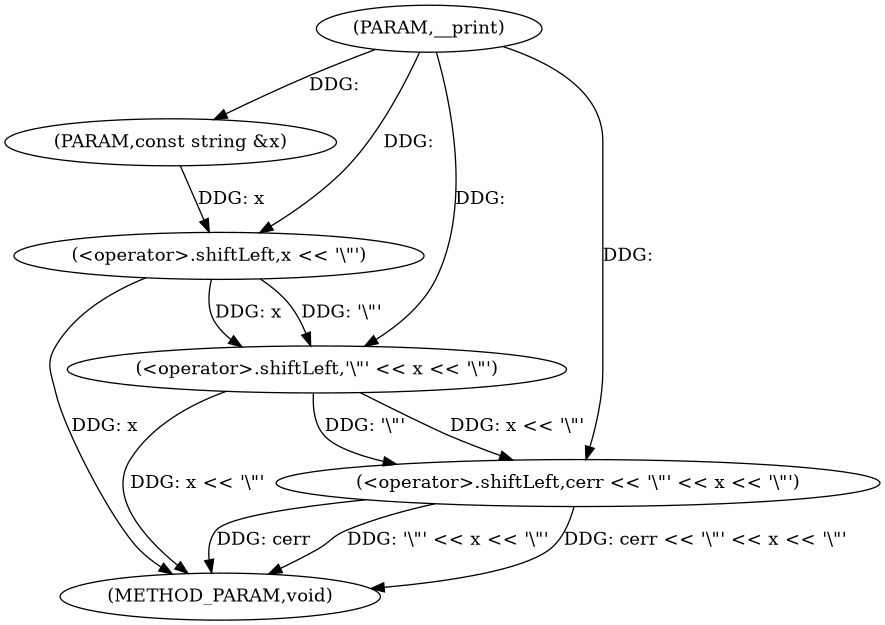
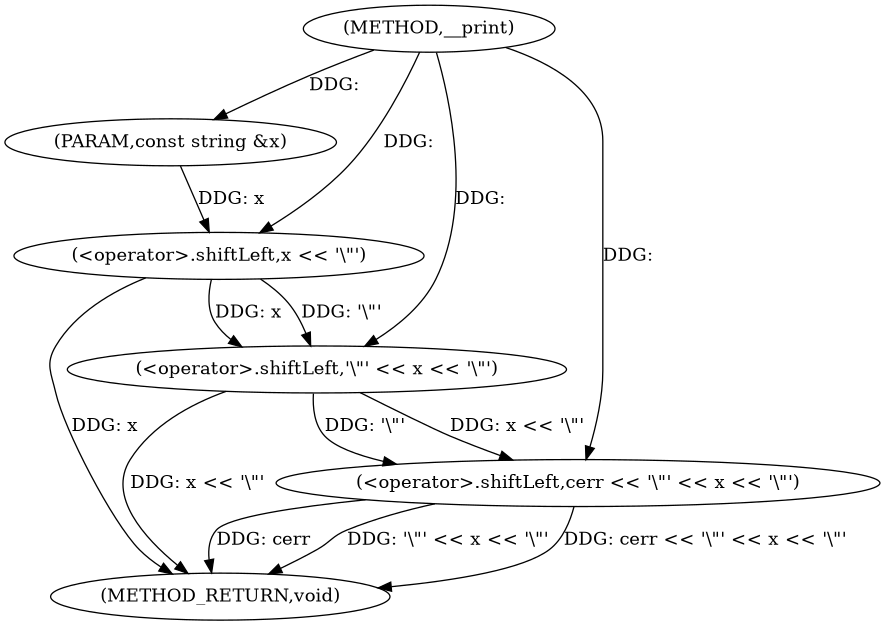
  digraph {
-   n1 [label="(PARAM,__print)"]
+   n1 [label="(METHOD,__print)"]
    n2 [label="(PARAM,const string &x)"]
    n3 [label="(<operator>.shiftLeft,cerr << '\\\"' << x << '\\\"')"]
    n4 [label="(<operator>.shiftLeft,'\\\"' << x << '\\\"')"]
    n5 [label="(<operator>.shiftLeft,x << '\\\"')"]
-   n6 [label="(METHOD_PARAM,void)"]
+   n6 [label="(METHOD_RETURN,void)"]
    n1 -> n2 [label="DDG: "]
    n1 -> n3 [label="DDG: "]
    n1 -> n4 [label="DDG: "]
    n1 -> n5 [label="DDG: "]
    n2 -> n5 [label="DDG: x"]
    n3 -> n6 [label="DDG: '\\\"' << x << '\\\"'"]
    n3 -> n6 [label="DDG: cerr << '\\\"' << x << '\\\"'"]
    n3 -> n6 [label="DDG: cerr"]
    n4 -> n3 [label="DDG: x << '\\\"'"]
    n4 -> n3 [label="DDG: '\\\"'"]
    n4 -> n6 [label="DDG: x << '\\\"'"]
    n5 -> n4 [label="DDG: '\\\"'"]
    n5 -> n4 [label="DDG: x"]
    n5 -> n6 [label="DDG: x"]
  }
